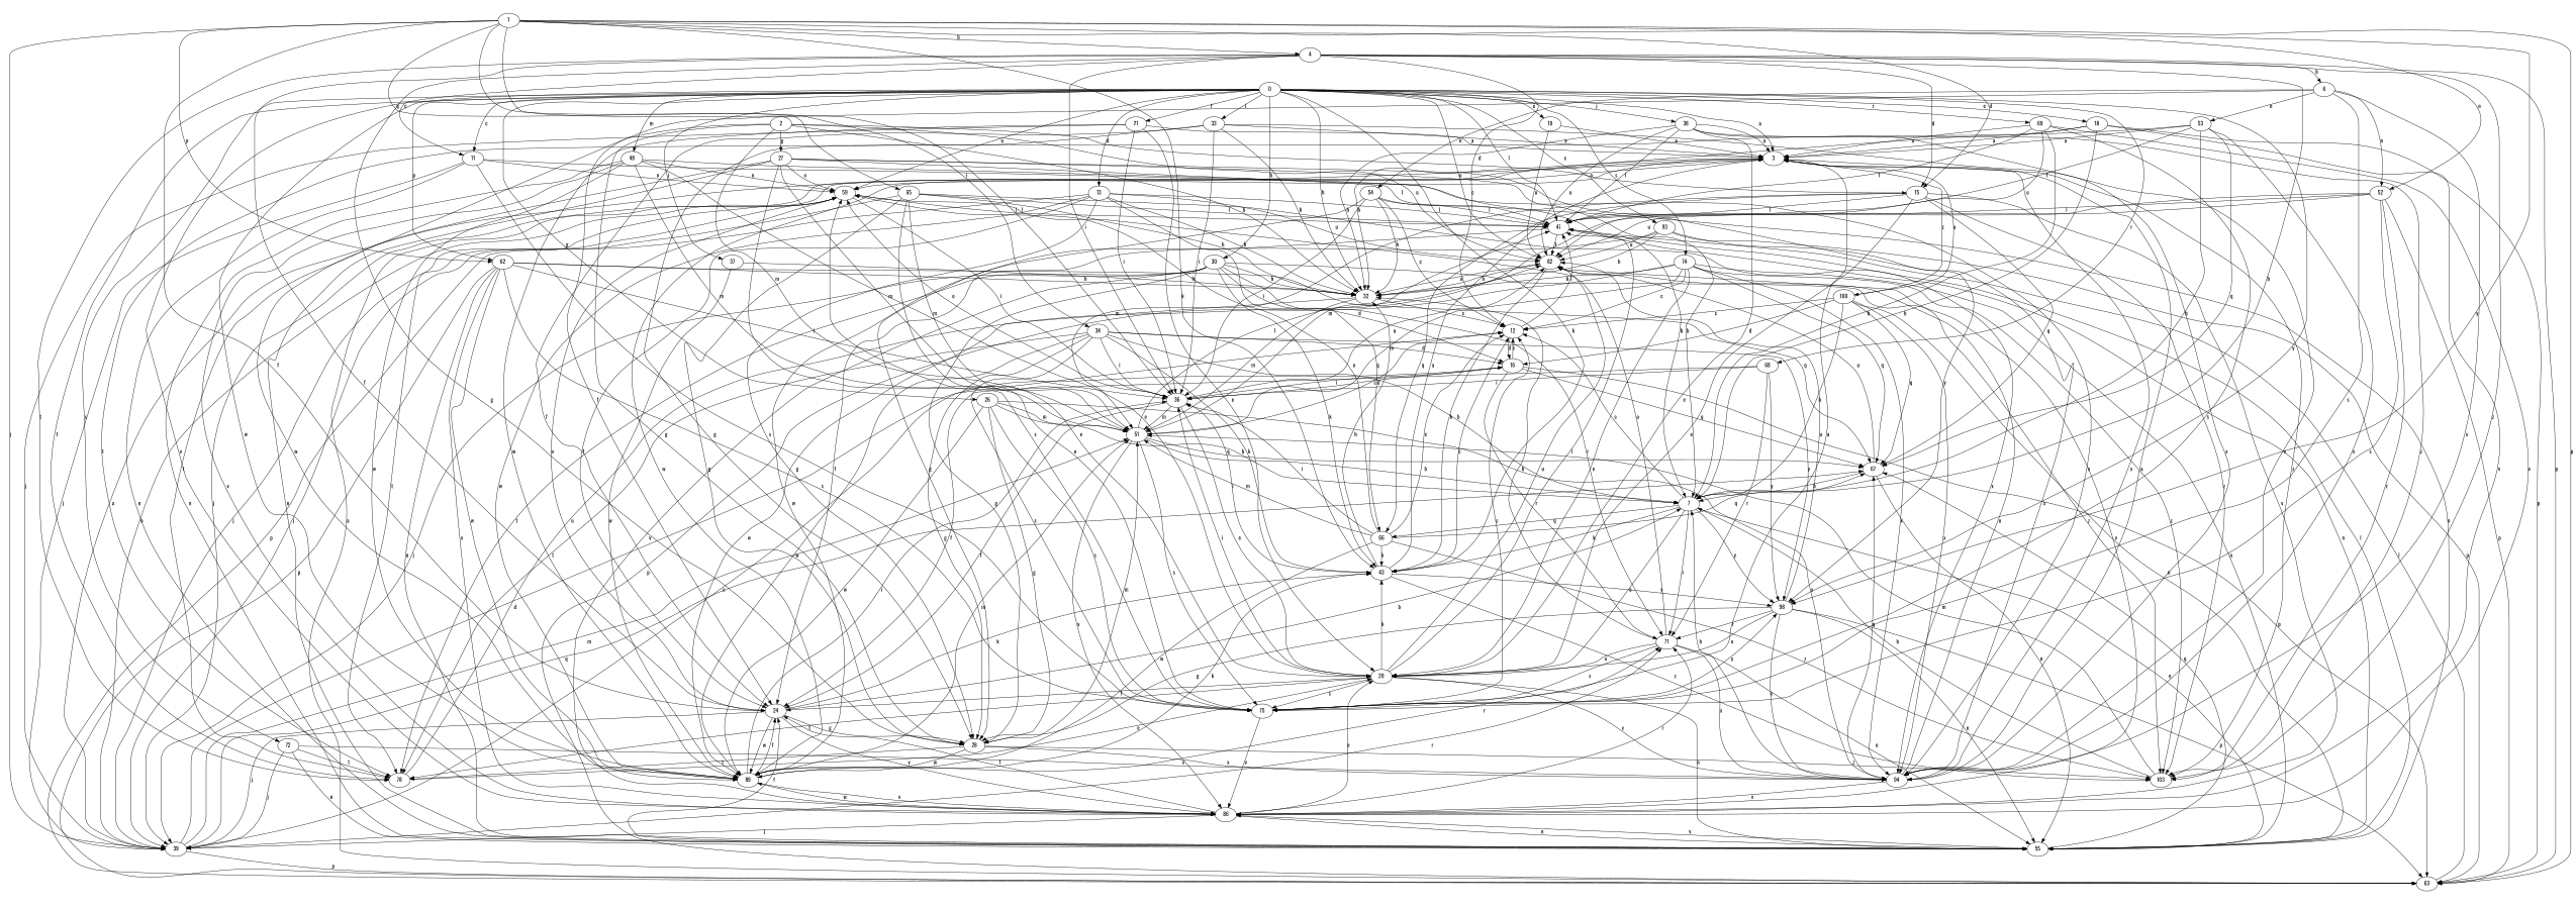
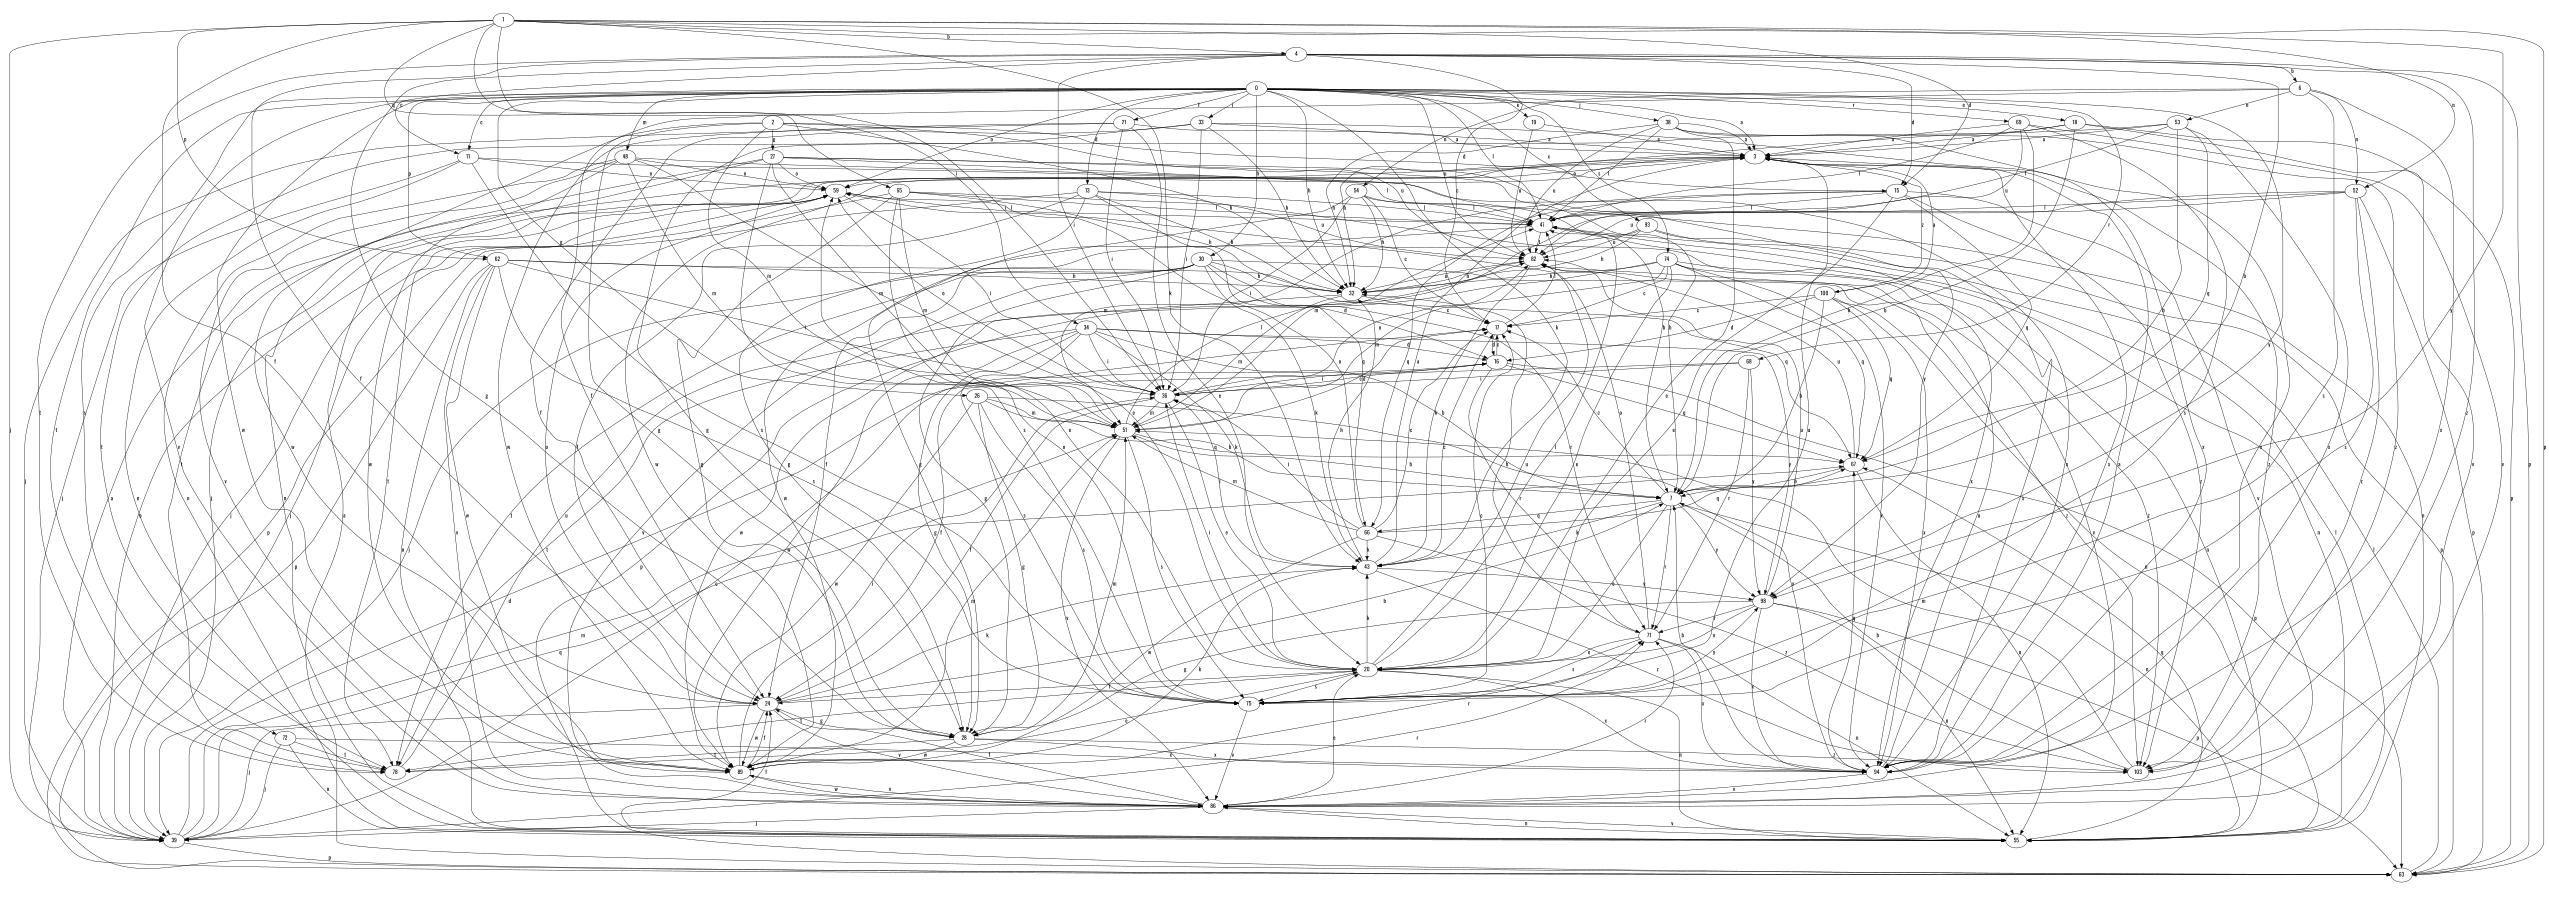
  strict digraph {
    fontname=Oswald
    node [fontname=Oswald]
    edge [fontname=Oswald]
    0
    3
    11
    13
    18
    19
    21
    26
    30
    32
    33
-   37
    38
    43
    47
    48
    59
    62
    68
    69
    72
    74
    78
    82
    86
    89
    93
    98
    39
    94
    100
    103
    75
    55
    24
    63
    28
    66
    7
    36
    20
    51
    71
    16
-   12
+   12 [label=17]
    67
    1
    4
    15
    34
    52
    n52 [label=65]
    6
    2
    27
    53
    54
    0 -> 3 [label=a]
    0 -> 11 [label=c]
    0 -> 13 [label=d]
    0 -> 18 [label=e]
    0 -> 19 [label=e]
    0 -> 21 [label=f]
    0 -> 26 [label=g]
    0 -> 30 [label=h]
    0 -> 32 [label=h]
    0 -> 33 [label=i]
-   0 -> 37 [label=j]
    0 -> 38 [label=j]
    0 -> 43 [label=k]
    0 -> 47 [label=l]
    0 -> 48 [label=m]
    0 -> 59 [label=o]
    0 -> 62 [label=p]
    0 -> 68 [label=r]
    0 -> 69 [label=r]
    0 -> 72 [label=s]
    0 -> 74 [label=s]
    0 -> 78 [label=t]
    0 -> 82 [label=u]
    0 -> 86 [label=v]
    0 -> 89 [label=w]
    0 -> 93 [label=x]
    0 -> 98 [label=y]
    3 -> 59 [label=o]
    3 -> 89 [label=w]
    3 -> 39 [label=j]
    3 -> 94 [label=x]
    3 -> 100 [label=z]
    3 -> 103 [label=z]
    11 -> 59 [label=o]
    11 -> 39 [label=j]
    11 -> 94 [label=x]
    11 -> 75 [label=s]
    11 -> 55 [label=n]
    13 -> 32 [label=h]
    13 -> 47 [label=l]
    13 -> 82 [label=u]
-   13 -> 89 [label=w]
    13 -> 24 [label=f]
    13 -> 63 [label=p]
    13 -> 28 [label=g]
    13 -> 66 [label=q]
    18 -> 3 [label=a]
    18 -> 32 [label=h]
    18 -> 86 [label=v]
    18 -> 63 [label=p]
    18 -> 7 [label=b]
    19 -> 3 [label=a]
    19 -> 82 [label=u]
    21 -> 3 [label=a]
    21 -> 89 [label=w]
    21 -> 39 [label=j]
    21 -> 36 [label=i]
    21 -> 20 [label=e]
    26 -> 89 [label=w]
    26 -> 94 [label=x]
    26 -> 75 [label=s]
    26 -> 28 [label=g]
    26 -> 7 [label=b]
    26 -> 51 [label=m]
    30 -> 32 [label=h]
    30 -> 43 [label=k]
    30 -> 78 [label=t]
    30 -> 86 [label=v]
    30 -> 39 [label=j]
    30 -> 103 [label=z]
    30 -> 28 [label=g]
    30 -> 71 [label=r]
    30 -> 16 [label=d]
    32 -> 82 [label=u]
    32 -> 89 [label=w]
    32 -> 51 [label=m]
    32 -> 12 [label=c]
    33 -> 3 [label=a]
    33 -> 32 [label=h]
    33 -> 94 [label=x]
    33 -> 24 [label=f]
    33 -> 28 [label=g]
    33 -> 36 [label=i]
-   37 -> 32 [label=h]
-   37 -> 89 [label=w]
    38 -> 3 [label=a]
    38 -> 32 [label=h]
    38 -> 47 [label=l]
    38 -> 82 [label=u]
    38 -> 94 [label=x]
    38 -> 103 [label=z]
    38 -> 20 [label=e]
    43 -> 3 [label=a]
    43 -> 32 [label=h]
    43 -> 98 [label=y]
    43 -> 103 [label=z]
    43 -> 36 [label=i]
    43 -> 12 [label=c]
    47 -> 82 [label=t]
    47 -> 89 [label=w]
    47 -> 55 [label=n]
    48 -> 59 [label=o]
    48 -> 86 [label=v]
    48 -> 89 [label=w]
    48 -> 55 [label=n]
    48 -> 7 [label=b]
    48 -> 20 [label=e]
    48 -> 51 [label=m]
    59 -> 47 [label=l]
    59 -> 78 [label=t]
    59 -> 39 [label=j]
    59 -> 36 [label=i]
    62 -> 32 [label=h]
    62 -> 86 [label=v]
    62 -> 89 [label=w]
    62 -> 75 [label=s]
    62 -> 55 [label=n]
    62 -> 63 [label=p]
    62 -> 36 [label=i]
    62 -> 67 [label=q]
    68 -> 98 [label=y]
    68 -> 24 [label=f]
    68 -> 36 [label=i]
    68 -> 71 [label=r]
    69 -> 3 [label=a]
    69 -> 47 [label=l]
    69 -> 82 [label=u]
    69 -> 86 [label=v]
    69 -> 75 [label=s]
    69 -> 7 [label=b]
    72 -> 78 [label=t]
    72 -> 39 [label=j]
    72 -> 94 [label=x]
    72 -> 55 [label=n]
    74 -> 32 [label=h]
    74 -> 94 [label=x]
    74 -> 103 [label=z]
    74 -> 55 [label=n]
    74 -> 63 [label=p]
    74 -> 20 [label=e]
    74 -> 51 [label=m]
    74 -> 12 [label=c]
    74 -> 67 [label=q]
    78 -> 82 [label=u]
    78 -> 20 [label=e]
    82 -> 32 [label=h]
    82 -> 43 [label=k]
    82 -> 86 [label=v]
    86 -> 89 [label=w]
    86 -> 39 [label=j]
    86 -> 55 [label=n]
    86 -> 24 [label=f]
    86 -> 20 [label=e]
    86 -> 71 [label=r]
    89 -> 43 [label=k]
    89 -> 86 [label=v]
    89 -> 24 [label=f]
    89 -> 36 [label=i]
    89 -> 51 [label=m]
    89 -> 71 [label=r]
    93 -> 32 [label=h]
    93 -> 82 [label=u]
    93 -> 94 [label=x]
    93 -> 24 [label=f]
    93 -> 63 [label=p]
    98 -> 82 [label=u]
    98 -> 94 [label=x]
    98 -> 55 [label=n]
    98 -> 63 [label=p]
    98 -> 28 [label=g]
    98 -> 20 [label=e]
    98 -> 71 [label=r]
    39 -> 3 [label=a]
    39 -> 59 [label=o]
    39 -> 63 [label=p]
    39 -> 51 [label=m]
    39 -> 71 [label=r]
    39 -> 16 [label=d]
    39 -> 12 [label=c]
    39 -> 67 [label=q]
    94 -> 3 [label=a]
    94 -> 82 [label=u]
    94 -> 86 [label=v]
    94 -> 7 [label=b]
    94 -> 67 [label=q]
    100 -> 3 [label=a]
    100 -> 94 [label=x]
    100 -> 55 [label=n]
    100 -> 7 [label=b]
    100 -> 16 [label=d]
    100 -> 12 [label=c]
    100 -> 67 [label=q]
    103 -> 7 [label=b]
    103 -> 51 [label=m]
    75 -> 3 [label=a]
    75 -> 59 [label=o]
    75 -> 86 [label=v]
    75 -> 98 [label=y]
    75 -> 12 [label=c]
    55 -> 47 [label=l]
    55 -> 86 [label=v]
    55 -> 24 [label=f]
    55 -> 67 [label=q]
    24 -> 43 [label=k]
    24 -> 59 [label=o]
    24 -> 86 [label=v]
    24 -> 89 [label=w]
    24 -> 39 [label=j]
    24 -> 28 [label=g]
    24 -> 7 [label=b]
    63 -> 3 [label=a]
    63 -> 47 [label=l]
    28 -> 78 [label=t]
    28 -> 89 [label=w]
    28 -> 94 [label=x]
    28 -> 103 [label=z]
    28 -> 51 [label=m]
    66 -> 43 [label=k]
    66 -> 59 [label=o]
    66 -> 89 [label=w]
    66 -> 103 [label=z]
    66 -> 36 [label=i]
    66 -> 51 [label=m]
    66 -> 12 [label=c]
    66 -> 67 [label=q]
    7 -> 43 [label=k]
    7 -> 98 [label=y]
    7 -> 55 [label=n]
    7 -> 66 [label=q]
    7 -> 20 [label=e]
    7 -> 71 [label=r]
    7 -> 12 [label=c]
    36 -> 59 [label=o]
    36 -> 82 [label=u]
    36 -> 24 [label=f]
    36 -> 20 [label=e]
    36 -> 51 [label=m]
    36 -> 16 [label=d]
    20 -> 43 [label=k]
    20 -> 47 [label=l]
    20 -> 78 [label=t]
    20 -> 82 [label=u]
    20 -> 94 [label=x]
    20 -> 75 [label=s]
    20 -> 55 [label=n]
    20 -> 24 [label=f]
    20 -> 36 [label=i]
    51 -> 47 [label=l]
    51 -> 86 [label=v]
    51 -> 75 [label=s]
    51 -> 7 [label=b]
    51 -> 12 [label=c]
    51 -> 67 [label=q]
    71 -> 32 [label=h]
    71 -> 59 [label=o]
    71 -> 94 [label=x]
    71 -> 75 [label=s]
    71 -> 55 [label=n]
    71 -> 20 [label=e]
    16 -> 63 [label=p]
    16 -> 36 [label=i]
    16 -> 71 [label=r]
    16 -> 12 [label=c]
    16 -> 67 [label=q]
    12 -> 47 [label=l]
    12 -> 16 [label=d]
    67 -> 82 [label=u]
    67 -> 55 [label=n]
    67 -> 7 [label=b]
    1 -> 43 [label=k]
    1 -> 62 [label=p]
    1 -> 98 [label=y]
    1 -> 39 [label=j]
    1 -> 24 [label=f]
    1 -> 63 [label=p]
    1 -> 36 [label=i]
    1 -> 4 [label=b]
    1 -> 15 [label=d]
    1 -> 34 [label=i]
    1 -> 52 [label=n]
    1 -> n52 [label=q]
    4 -> 11 [label=c]
    4 -> 78 [label=t]
    4 -> 103 [label=z]
    4 -> 24 [label=f]
    4 -> 63 [label=p]
    4 -> 28 [label=g]
    4 -> 7 [label=b]
    4 -> 36 [label=i]
    4 -> 12 [label=c]
    4 -> 15 [label=d]
    4 -> 6 [label=b]
    15 -> 47 [label=l]
    15 -> 86 [label=v]
    15 -> 103 [label=z]
    15 -> 66 [label=q]
    15 -> 20 [label=e]
    15 -> 51 [label=m]
    15 -> 67 [label=q]
    34 -> 43 [label=k]
    34 -> 78 [label=t]
    34 -> 89 [label=w]
    34 -> 98 [label=y]
    34 -> 75 [label=s]
    34 -> 28 [label=g]
    34 -> 7 [label=b]
    34 -> 36 [label=i]
    34 -> 16 [label=d]
    52 -> 47 [label=l]
    52 -> 82 [label=u]
    52 -> 103 [label=z]
    52 -> 75 [label=s]
    52 -> 63 [label=p]
    52 -> 51 [label=m]
    n52 -> 32 [label=h]
    n52 -> 47 [label=l]
    n52 -> 39 [label=j]
    n52 -> 94 [label=x]
    n52 -> 28 [label=g]
    n52 -> 20 [label=e]
    n52 -> 51 [label=m]
    6 -> 94 [label=x]
    6 -> 75 [label=s]
    6 -> 24 [label=f]
    6 -> 52 [label=n]
    6 -> 53 [label=n]
    6 -> 54 [label=n]
    2 -> 32 [label=h]
    2 -> 82 [label=u]
    2 -> 89 [label=w]
    2 -> 28 [label=g]
    2 -> 51 [label=m]
    2 -> 15 [label=d]
    2 -> 27 [label=g]
    27 -> 47 [label=l]
    27 -> 59 [label=o]
    27 -> 78 [label=t]
    27 -> 98 [label=y]
    27 -> 75 [label=s]
    27 -> 55 [label=n]
    27 -> 7 [label=b]
    27 -> 51 [label=m]
    53 -> 3 [label=a]
    53 -> 47 [label=l]
    53 -> 78 [label=t]
    53 -> 94 [label=x]
    53 -> 7 [label=b]
    53 -> 67 [label=q]
    54 -> 32 [label=h]
    54 -> 47 [label=l]
    54 -> 55 [label=n]
    54 -> 28 [label=g]
    54 -> 36 [label=i]
    54 -> 12 [label=c]
  }
